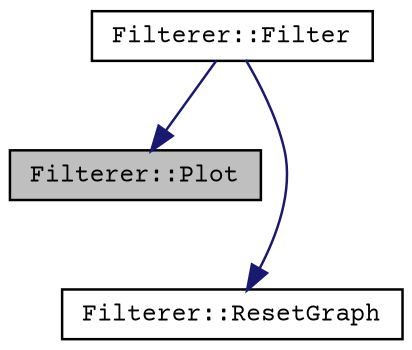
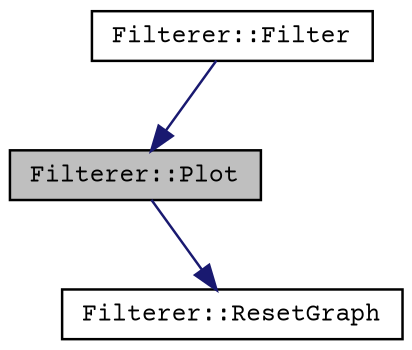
  digraph {
    fontname="Courier Prime"
    rankdir=TB
    node [color=black fillcolor=white fontname="Courier Prime" fontsize=10 shape=record style=filled]
    edge [color=midnightblue fontname="Courier Prime" fontsize=10 labelfontname=Helvetica labelfontsize=10 style=solid]
    n1 [fillcolor=grey75 fontcolor=black height=0.2 label="Filterer::Plot" width=0.4]
    n2 [height=0.2 label="Filterer::ResetGraph" width=0.4]
    n3 [height=0.2 label="Filterer::Filter" width=0.4]
-   n3 -> n2
+   n1 -> n2
    n3 -> n1
  }
